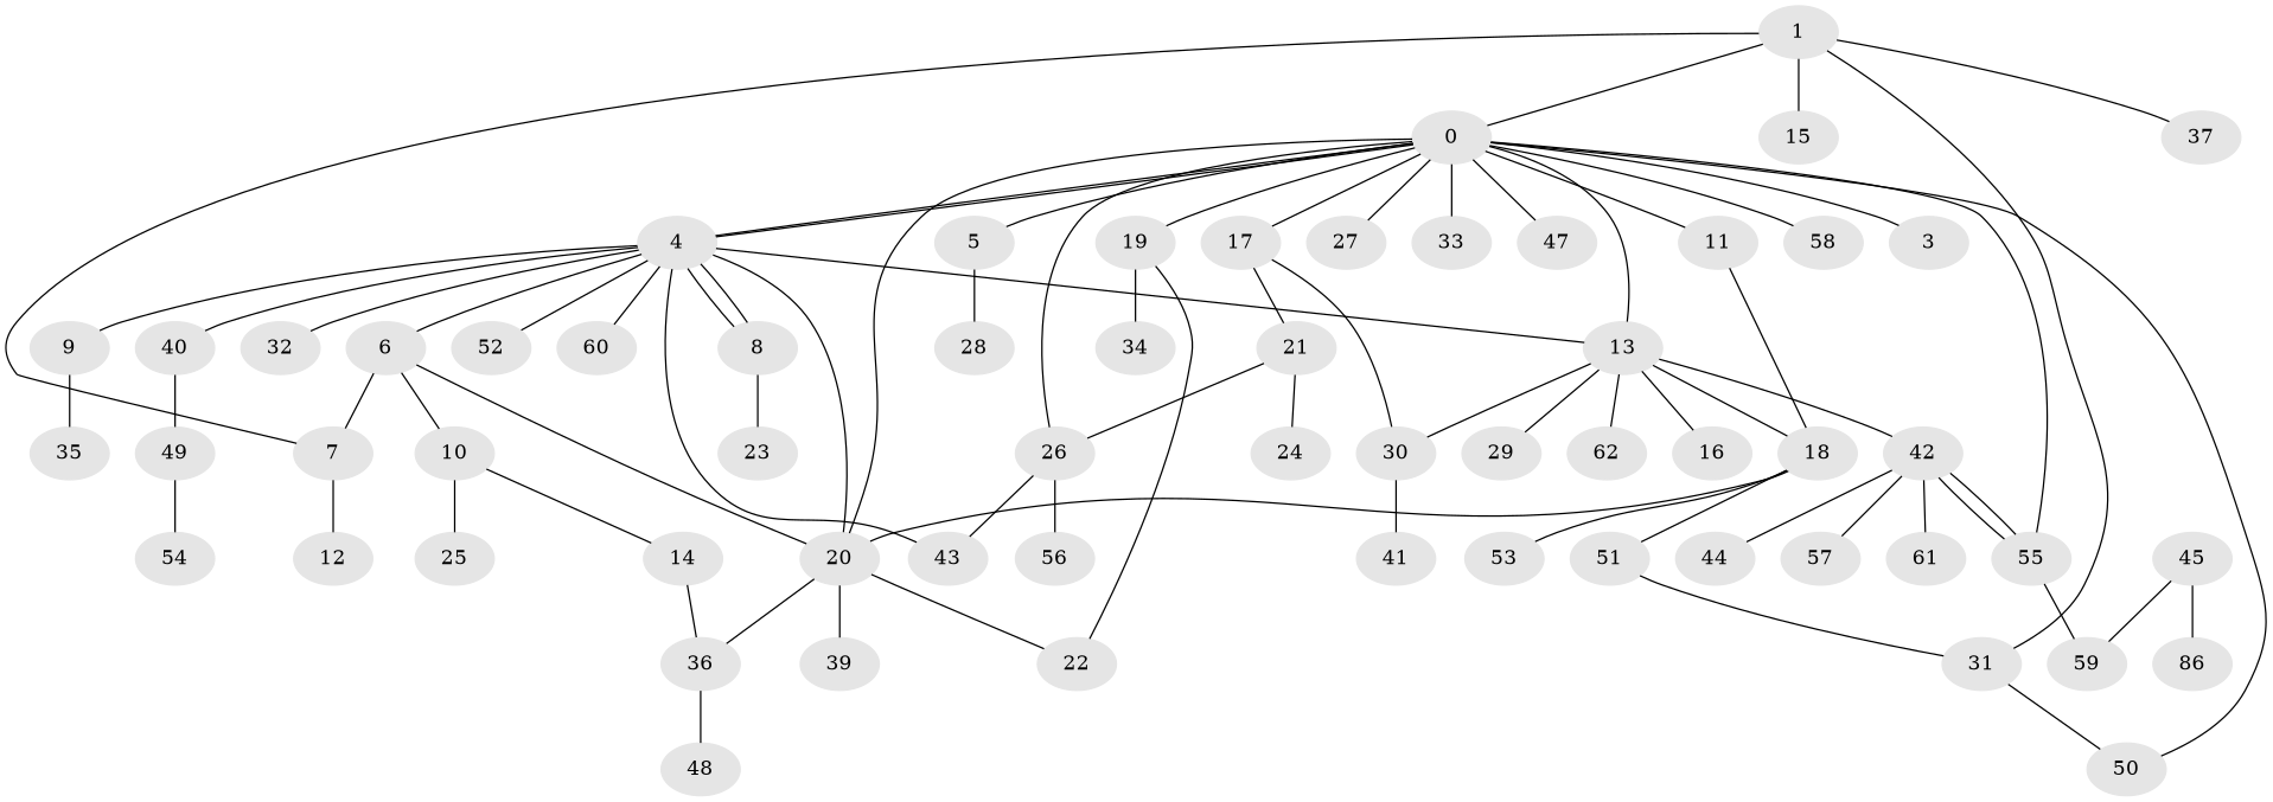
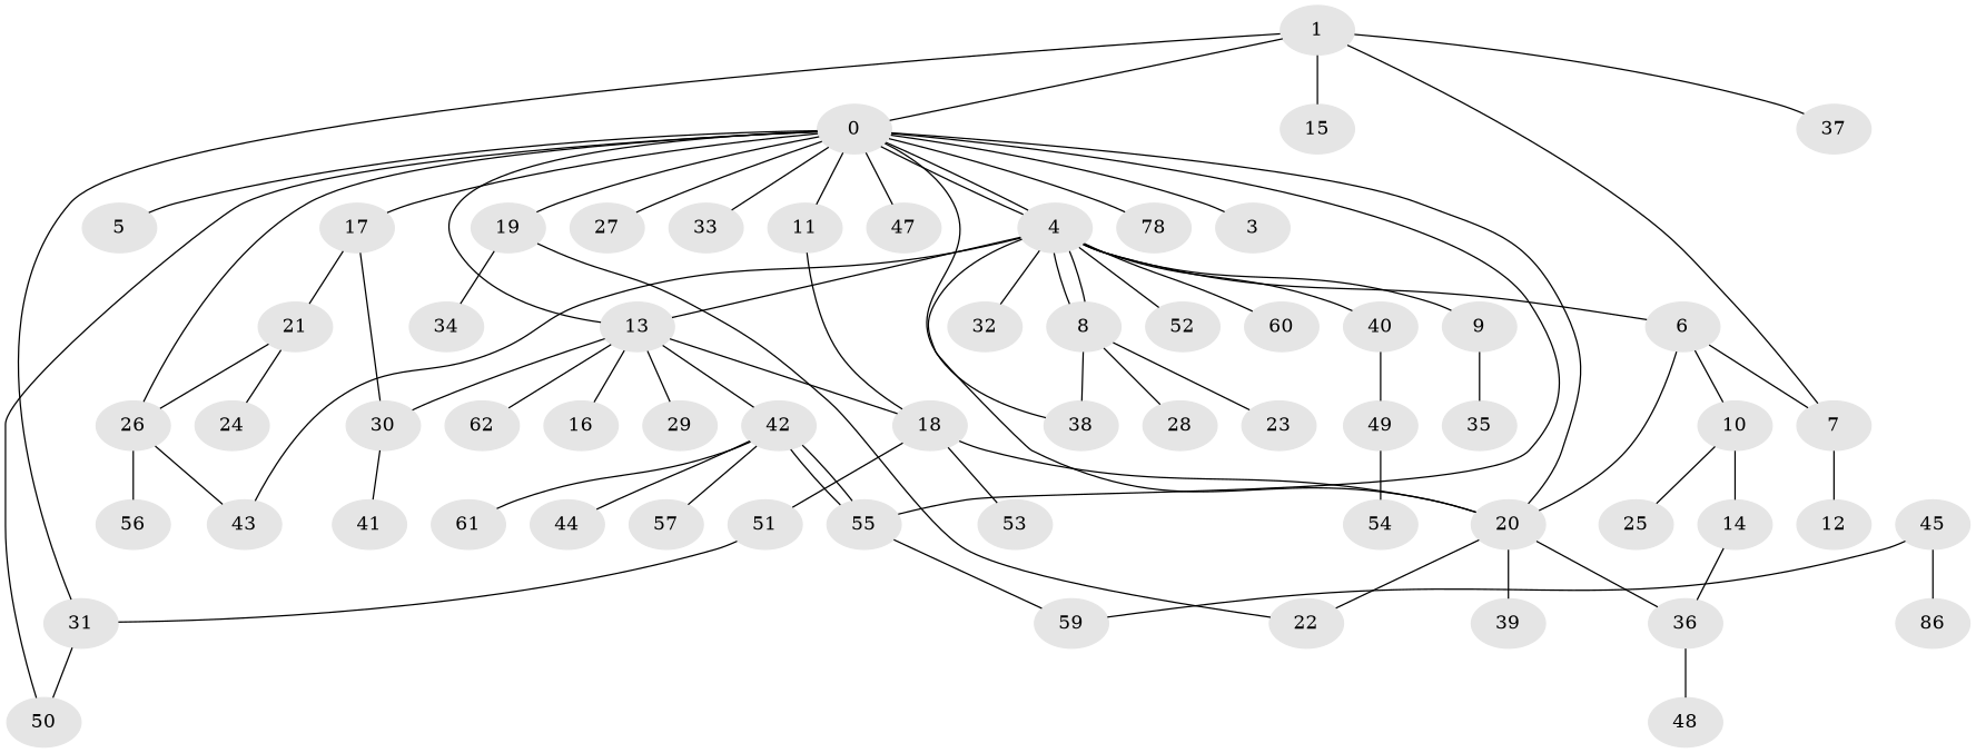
  graph {
    node [color=gray90 style=filled]
    n1 [label=0]
    1
    7
    15
    31
    37
    3
    4
    5
    11
    13
    17
    19
    20
    26
    27
    33
+   38
    47
    50
    55
-   58
+   58 [label=78]
    12
    6
    8
    9
    32
    40
    43
    52
    60
    28
    18
    16
    29
    30
    42
    62
    21
    22
    34
    36
    39
    56
    59
    10
    23
    35
    49
    14
    25
    51
    53
    41
    44
    57
    61
    48
    24
    n60 [label=86]
    45
    54
    n1 -- 3
    n1 -- 4
    n1 -- 4
    n1 -- 5
    n1 -- 11
    n1 -- 13
    n1 -- 17
    n1 -- 19
    n1 -- 20
    n1 -- 26
    n1 -- 27
    n1 -- 33
+   n1 -- 38
    n1 -- 47
    n1 -- 50
    n1 -- 55
    n1 -- 58
    1 -- n1
    1 -- 7
    1 -- 15
    1 -- 31
    1 -- 37
    7 -- 12
    31 -- 50
    4 -- 13
    4 -- 20
    4 -- 6
    4 -- 8
    4 -- 8
    4 -- 9
    4 -- 32
    4 -- 40
    4 -- 43
    4 -- 52
    4 -- 60
-   5 -- 28
+   8 -- 28
    11 -- 18
    13 -- 18
    13 -- 16
    13 -- 29
    13 -- 30
    13 -- 42
    13 -- 62
    17 -- 30
    17 -- 21
    19 -- 22
    19 -- 34
    20 -- 22
    20 -- 36
    20 -- 39
    26 -- 43
    26 -- 56
    55 -- 59
    6 -- 7
    6 -- 20
    6 -- 10
+   8 -- 38
    8 -- 23
    9 -- 35
    40 -- 49
    18 -- 20
    18 -- 51
    18 -- 53
    30 -- 41
    42 -- 55
    42 -- 55
    42 -- 44
    42 -- 57
    42 -- 61
    21 -- 26
    21 -- 24
    36 -- 48
    10 -- 14
    10 -- 25
    49 -- 54
    14 -- 36
    51 -- 31
    45 -- 59
    45 -- n60
  }
